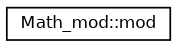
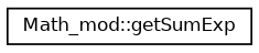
  digraph {
    rankdir=TB
-   n1 [color=black fillcolor=white fontname=Helvetica fontsize=10 height=0.2 label="Math_mod::mod" shape=record style=filled width=0.4]
+   n1 [color=black fillcolor=white fontname=Helvetica fontsize=10 height=0.2 label="Math_mod::getSumExp" shape=record style=filled width=0.4]
  }
